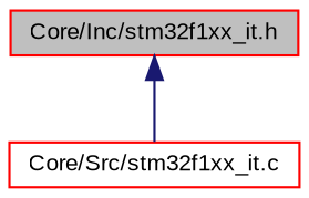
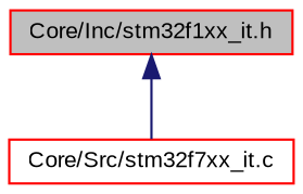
  digraph {
    fontname="Liberation Sans"
    node [color=red fontname="Liberation Sans" fontsize=10 shape=record style=filled]
    n1 [fillcolor=grey75 fontcolor=black height=0.2 label="Core/Inc/stm32f1xx_it.h" width=0.4]
-   n2 [fillcolor=white height=0.2 label="Core/Src/stm32f1xx_it.c" width=0.4]
+   n2 [fillcolor=white height=0.2 label="Core/Src/stm32f7xx_it.c" width=0.4]
    n1 -> n2 [color=midnightblue dir=back fontname="Liberation Sans" fontsize=10 labelfontname=Helvetica labelfontsize=10 style=solid]
  }
